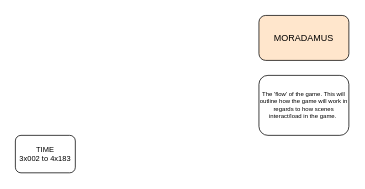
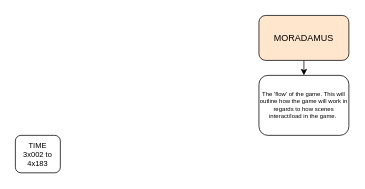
  <mxCell id="0" />
  <mxCell id="1" parent="0" />
+ <mxCell id="2" style="edgeStyle=orthogonalEdgeStyle;rounded=0;orthogonalLoop=1;jettySize=auto;html=1;exitX=0.5;exitY=1;exitDx=0;exitDy=0;entryX=0.5;entryY=0;entryDx=0;entryDy=0;" edge="1" parent="1" source="3" target="4"><mxGeometry relative="1" as="geometry" /></mxCell>
  <mxCell id="3" value="MORADAMUS" style="rounded=1;whiteSpace=wrap;html=1;fillColor=#ffe6cc;" vertex="1" parent="1"><mxGeometry x="345" y="20" width="120" height="60" as="geometry" /></mxCell>
  <mxCell id="4" value="The 'flow' of the game. This will outline how the game will work in regards to how scenes interact/load in the game.&amp;nbsp;" style="rounded=1;whiteSpace=wrap;html=1;fontSize=8;" vertex="1" parent="1"><mxGeometry x="345" y="100" width="120" height="80" as="geometry" /></mxCell>
- <mxCell id="5" value="TIME&lt;br&gt;3x002 to 4x183" style="rounded=1;whiteSpace=wrap;html=1;fontSize=10;" vertex="1" parent="1"><mxGeometry x="20" y="180" width="80" height="50" as="geometry" /></mxCell>
+ <mxCell id="5" value="TIME&lt;br&gt;3x002 to 4x183" style="rounded=1;whiteSpace=wrap;html=1;fontSize=10;" vertex="1" parent="1"><mxGeometry x="20" y="180" width="60" height="50" as="geometry" /></mxCell>
